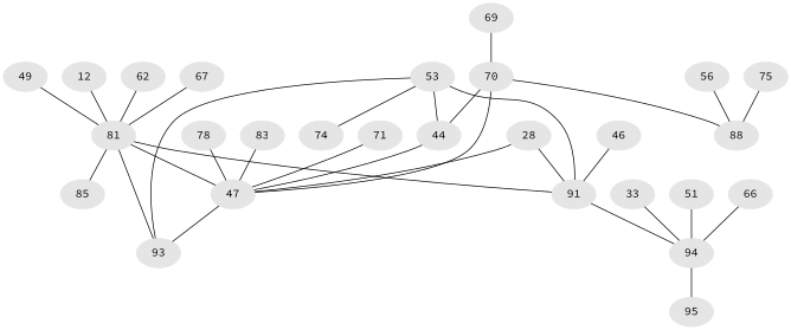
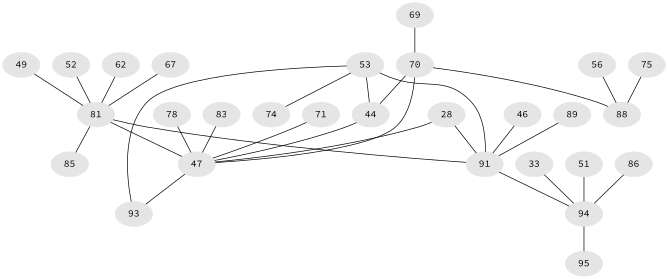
  graph {
    fontname="Source Code Pro"
    node [color=gray90 fontname="Source Code Pro" style=filled]
    edge [fontname="Source Code Pro"]
    n1 [label=47 super="+22+50+40+82"]
    93 [super="+92"]
    28
    91 [super="+12+13+27+48+90"]
    94 [super="+64"]
    95 [super="+60+80"]
    33
    46
    81 [super="+14+77+79"]
    85
    49
    51 [super="+42"]
-   52 [label=12]
+   52
    53 [super="+36"]
    74
    n16 [label=44 super="+68+72+76"]
    88 [super="+55"]
    56
    62
    67
    70 [super="+3+54"]
    69
    71
    75 [super="+73"]
    78 [super="+66"]
    83
-   86 [super="+65" label=66]
+   86 [super="+65"]
+   89
    n1 -- 93
    28 -- n1
    28 -- 91
    91 -- 94
    94 -- 95 [weight=2]
    33 -- 94
    46 -- 91
    81 -- n1 [weight=5]
-   81 -- 93
    81 -- 91 [weight=2]
    81 -- 85
    49 -- 81
    51 -- 94 [weight=2]
    52 -- 81
    53 -- 93
    53 -- 91 [weight=3]
    53 -- 74
    53 -- n16
    n16 -- n1
    56 -- 88
    62 -- 81
    67 -- 81
    70 -- n1 [weight=3]
    70 -- n16
    70 -- 88 [weight=2]
    69 -- 70
    71 -- n1
    75 -- 88
    78 -- n1
    83 -- n1
    86 -- 94
+   89 -- 91
  }
